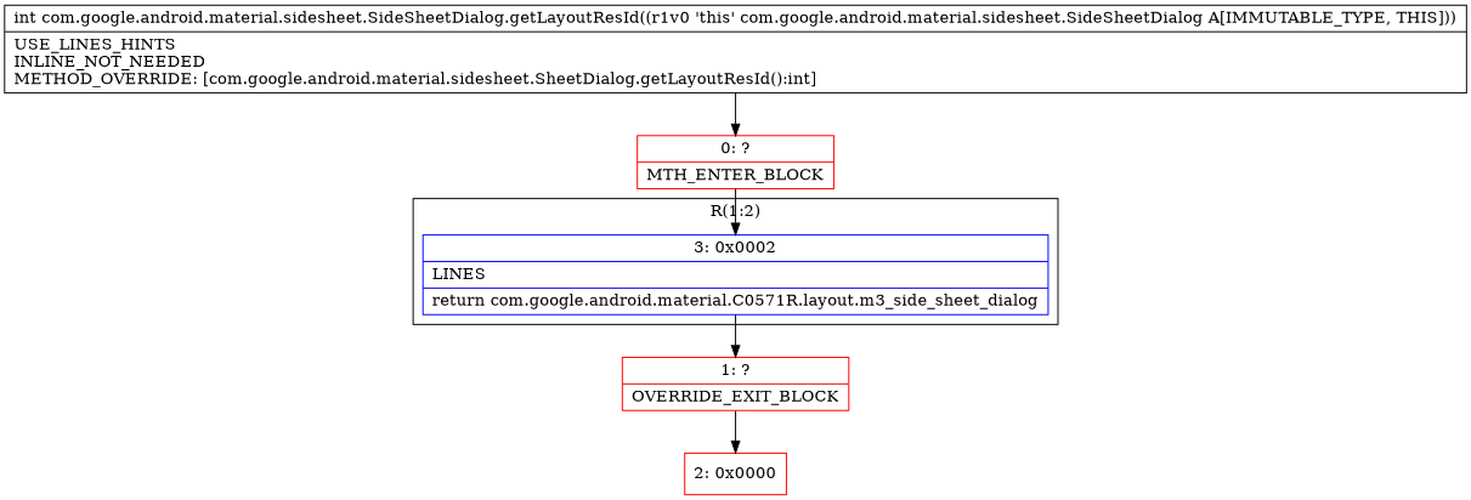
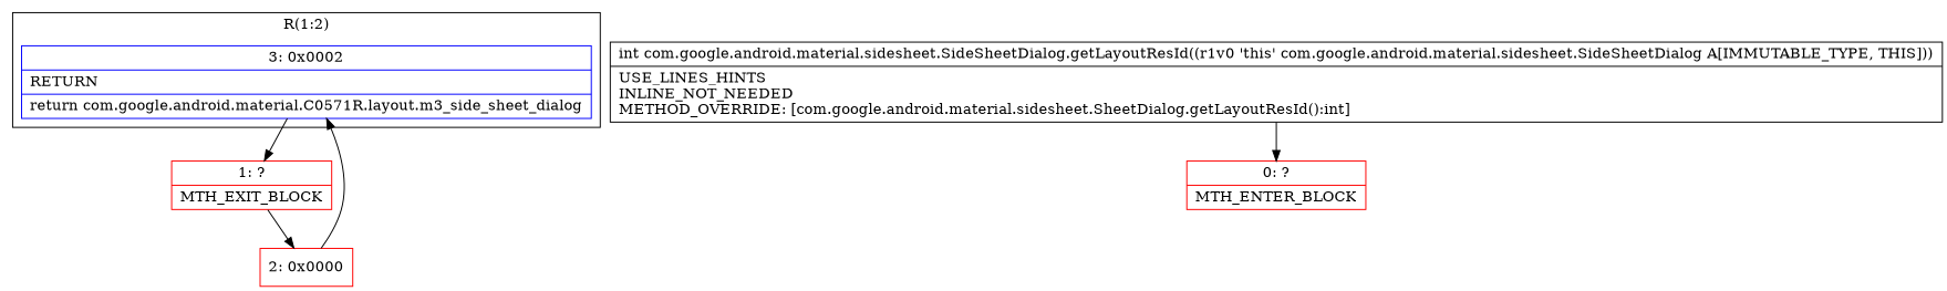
  digraph {
    node [color=red shape=record]
-   n1 [color=blue label="{3\:\ 0x0002|LINES\l|return com.google.android.material.C0571R.layout.m3_side_sheet_dialog\l}"]
-   n2 [label="{1\:\ ?|OVERRIDE_EXIT_BLOCK\l}"]
+   n1 [color=blue label="{3\:\ 0x0002|RETURN\l|return com.google.android.material.C0571R.layout.m3_side_sheet_dialog\l}"]
+   n2 [label="{1\:\ ?|MTH_EXIT_BLOCK\l}"]
    n3 [label="{2\:\ 0x0000}"]
    n4 [label="{0\:\ ?|MTH_ENTER_BLOCK\l}"]
    n5 [label="{int com.google.android.material.sidesheet.SideSheetDialog.getLayoutResId((r1v0 'this' com.google.android.material.sidesheet.SideSheetDialog A[IMMUTABLE_TYPE, THIS]))  | USE_LINES_HINTS\lINLINE_NOT_NEEDED\lMETHOD_OVERRIDE: [com.google.android.material.sidesheet.SheetDialog.getLayoutResId():int]\l}" color=""]
    subgraph cluster_1 {
      label="R(1:2)"
      n1
    }
    n1 -> n2
    n2 -> n3
-   n4 -> n1
+   n3 -> n1
    n5 -> n4
  }
